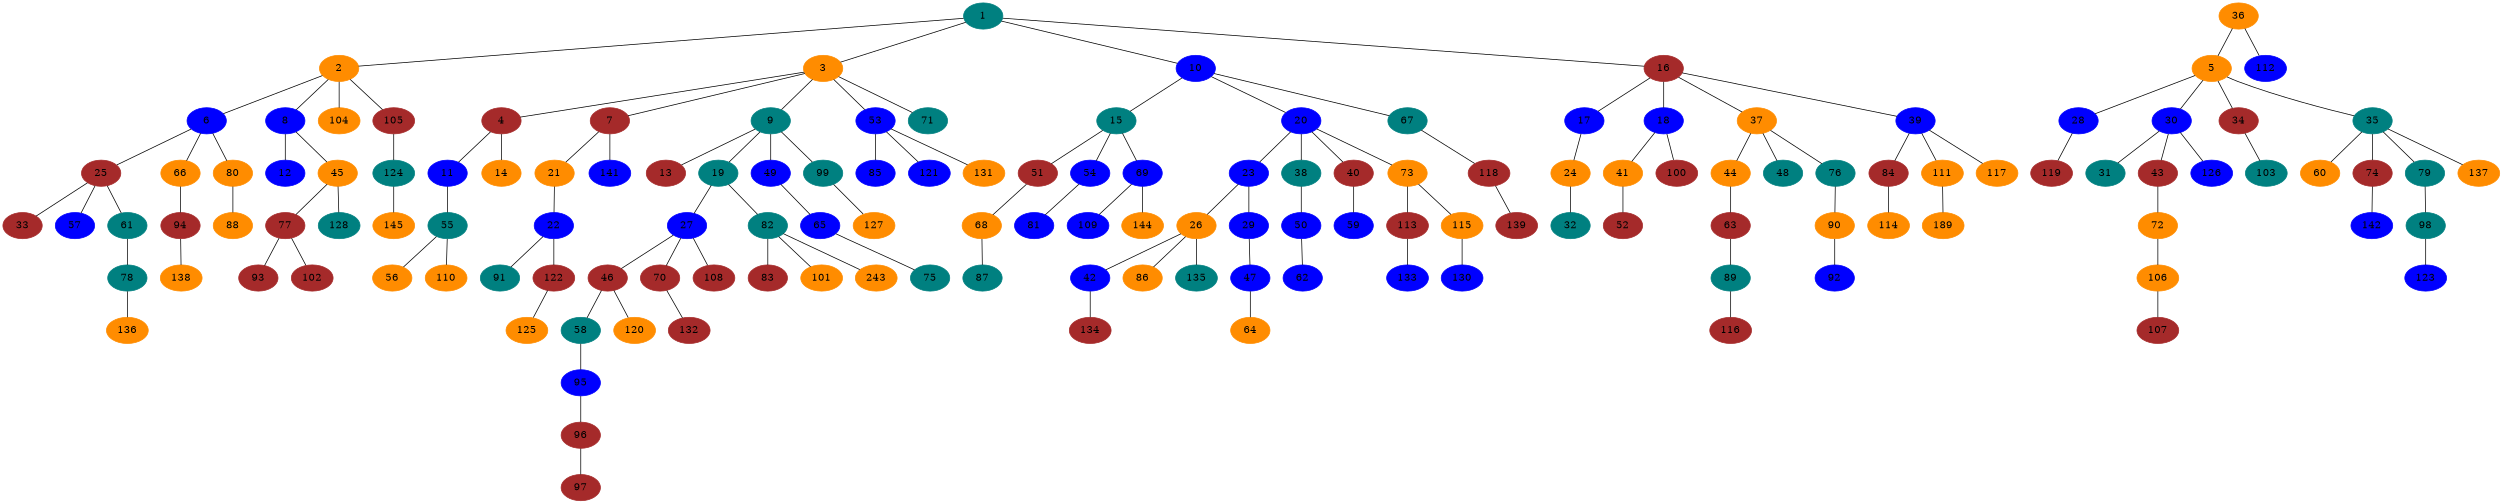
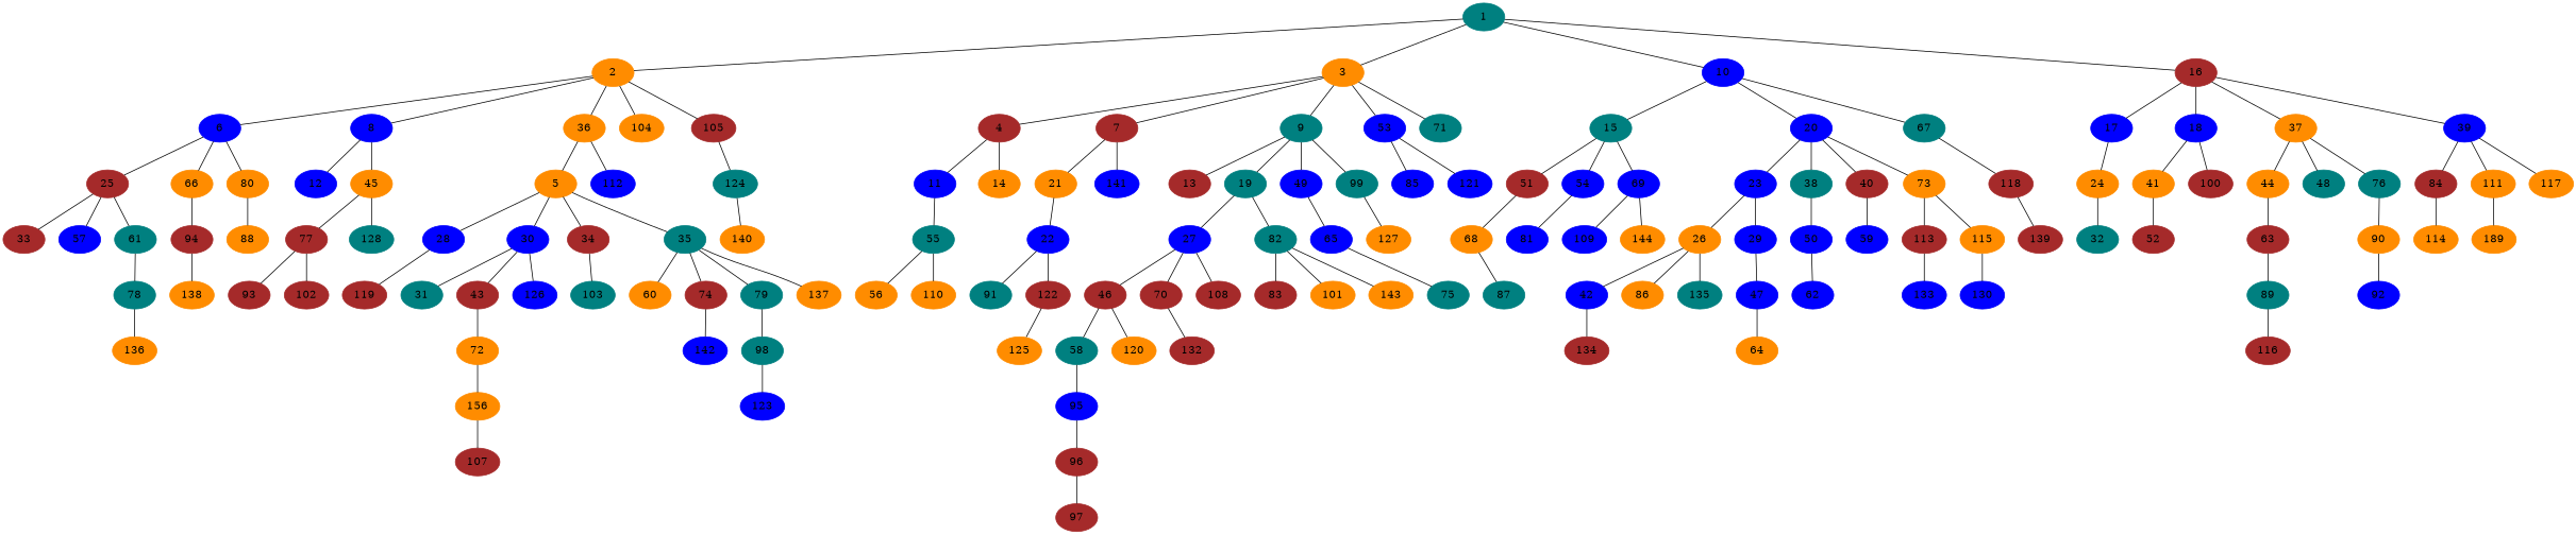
  graph {
    node [color=darkorange style=filled]
    1 [color=teal]
    2
    3
    10 [color=blue]
    16 [color=brown]
    6 [color=blue]
    8 [color=blue]
    36
    104
    105 [color=brown]
    4 [color=brown]
    7 [color=brown]
    9 [color=teal]
    53 [color=blue]
    71 [color=teal]
    15 [color=teal]
    20 [color=blue]
    67 [color=teal]
    17 [color=blue]
    18 [color=blue]
    37
    39 [color=blue]
    28 [color=blue]
    5
    30 [color=blue]
    34 [color=brown]
    35 [color=teal]
    25 [color=brown]
    66
    80
    12 [color=blue]
    45
    112 [color=blue]
    124 [color=teal]
    11 [color=blue]
    14
    21
    141 [color=blue]
    13 [color=brown]
    19 [color=teal]
    49 [color=blue]
    99 [color=teal]
    85 [color=blue]
    121 [color=blue]
-   131
    55 [color=teal]
    119 [color=brown]
    31 [color=teal]
    43 [color=brown]
    126 [color=blue]
    103 [color=teal]
    60
    74 [color=brown]
    79 [color=teal]
    137
    33 [color=brown]
    57 [color=blue]
    61 [color=teal]
    94 [color=brown]
    88
    22 [color=blue]
    77 [color=brown]
    128 [color=teal]
    27 [color=blue]
    82 [color=teal]
    65 [color=blue]
    127
    51 [color=brown]
    54 [color=blue]
    69 [color=blue]
    23 [color=blue]
    38 [color=teal]
    40 [color=brown]
    73
    118 [color=brown]
    56
    110
    68
    81 [color=blue]
    109 [color=blue]
    144
    24
    41
    100 [color=brown]
    44
    48 [color=teal]
    76 [color=teal]
    84 [color=brown]
    111
    117
    32 [color=teal]
    52 [color=brown]
    46 [color=brown]
    70 [color=brown]
    108 [color=brown]
    83 [color=brown]
    101
-   143 [label=243]
+   143
    26
    29 [color=blue]
    50 [color=blue]
    59 [color=blue]
    113 [color=brown]
    115
    91 [color=teal]
    122 [color=brown]
    125
    42 [color=blue]
    86
    135 [color=teal]
    47 [color=blue]
    78 [color=teal]
    134 [color=brown]
    58 [color=teal]
    120
    132 [color=brown]
    64
    72
    142 [color=blue]
    98 [color=teal]
    63 [color=brown]
    90
    62 [color=blue]
    114
    n125 [label=189]
-   106
+   106 [label=156]
    89 [color=teal]
    93 [color=brown]
    102 [color=brown]
    95 [color=blue]
    75 [color=teal]
    87 [color=teal]
    96 [color=brown]
    136
    116 [color=brown]
    138
    139 [color=brown]
    107 [color=brown]
    133 [color=blue]
    130 [color=blue]
    92 [color=blue]
    123 [color=blue]
    97 [color=brown]
-   140 [label=145]
+   140
    1 -- 2
    1 -- 3
    1 -- 10
    1 -- 16
    2 -- 6
    2 -- 8
+   2 -- 36
    2 -- 104
    2 -- 105
    3 -- 4
    3 -- 7
    3 -- 9
    3 -- 53
    3 -- 71
    10 -- 15
    10 -- 20
    10 -- 67
    16 -- 17
    16 -- 18
    16 -- 37
    16 -- 39
    6 -- 25
    6 -- 66
    6 -- 80
    8 -- 12
    8 -- 45
    36 -- 5
    36 -- 112
    105 -- 124
    4 -- 11
    4 -- 14
    7 -- 21
    7 -- 141
    9 -- 13
    9 -- 19
    9 -- 49
    9 -- 99
    53 -- 85
    53 -- 121
-   53 -- 131
    15 -- 51
    15 -- 54
    15 -- 69
    20 -- 23
    20 -- 38
    20 -- 40
    20 -- 73
    67 -- 118
    17 -- 24
    18 -- 41
    18 -- 100
    37 -- 44
    37 -- 48
    37 -- 76
    39 -- 84
    39 -- 111
    39 -- 117
    28 -- 119
    5 -- 28
    5 -- 30
    5 -- 34
    5 -- 35
    30 -- 31
    30 -- 43
    30 -- 126
    34 -- 103
    35 -- 60
    35 -- 74
    35 -- 79
    35 -- 137
    25 -- 33
    25 -- 57
    25 -- 61
    66 -- 94
    80 -- 88
    45 -- 77
    45 -- 128
    124 -- 140
    11 -- 55
    21 -- 22
    19 -- 27
    19 -- 82
    49 -- 65
    99 -- 127
    55 -- 56
    55 -- 110
    43 -- 72
    74 -- 142
    79 -- 98
    61 -- 78
    94 -- 138
    22 -- 91
    22 -- 122
    77 -- 93
    77 -- 102
    27 -- 46
    27 -- 70
    27 -- 108
    82 -- 83
    82 -- 101
    82 -- 143
    65 -- 75
    51 -- 68
    54 -- 81
    69 -- 109
    69 -- 144
    23 -- 26
    23 -- 29
    38 -- 50
    40 -- 59
    73 -- 113
    73 -- 115
    118 -- 139
    68 -- 87
    24 -- 32
    41 -- 52
    44 -- 63
    76 -- 90
    84 -- 114
    111 -- n125
    46 -- 58
    46 -- 120
    70 -- 132
    26 -- 42
    26 -- 86
    26 -- 135
    29 -- 47
    50 -- 62
    113 -- 133
    115 -- 130
    122 -- 125
    42 -- 134
    47 -- 64
    78 -- 136
    58 -- 95
    72 -- 106
    98 -- 123
    63 -- 89
    90 -- 92
    106 -- 107
    89 -- 116
    95 -- 96
    96 -- 97
  }
